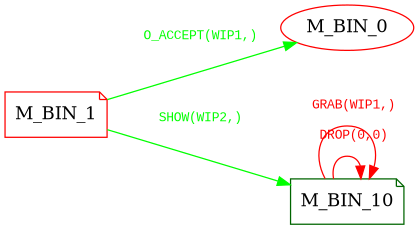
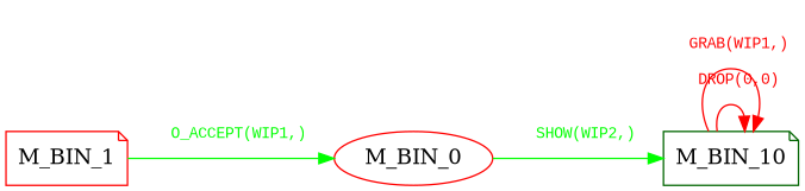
  digraph {
    rankdir=LR
    node [color=red shape=note]
    edge [color=green fontcolor=green]
    M_BIN_0 [shape=ellipse]
    M_BIN_1
    M_BIN_10 [color=darkgreen]
    M_BIN_1 -> M_BIN_0 [label=< <font face="Courier New" point-size="10"> O_ACCEPT(WIP1,)<br/> </font>>]
-   M_BIN_1 -> M_BIN_10 [label=< <font face="Courier New" point-size="10"> SHOW(WIP2,)<br/> </font>>]
+   M_BIN_0 -> M_BIN_10 [label=< <font face="Courier New" point-size="10"> SHOW(WIP2,)<br/> </font>>]
    M_BIN_10 -> M_BIN_10 [color=red fontcolor=red label=< <font face="Courier New" point-size="10"> DROP(0,0)<br/> </font>>]
    M_BIN_10 -> M_BIN_10 [color=red fontcolor=red label=< <font face="Courier New" point-size="10"> GRAB(WIP1,)<br/> </font>>]
  }
